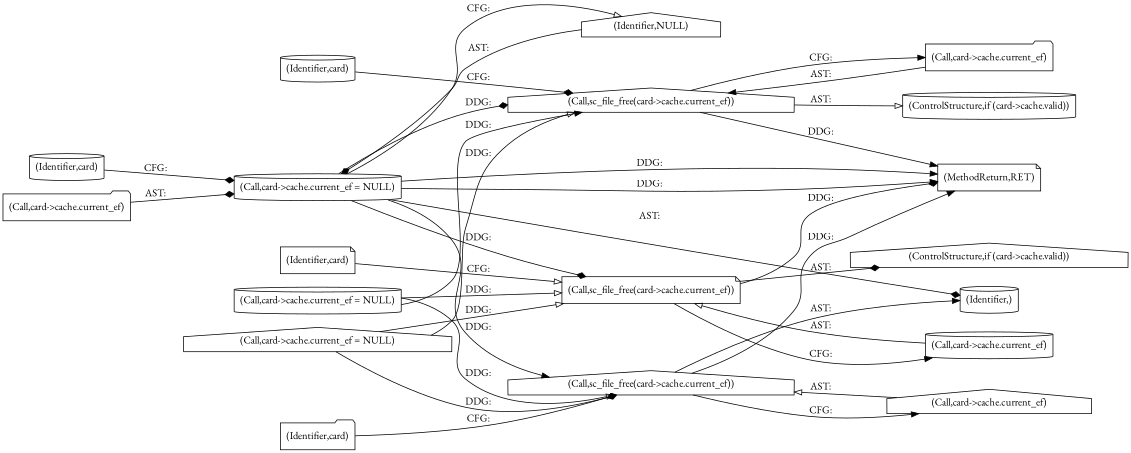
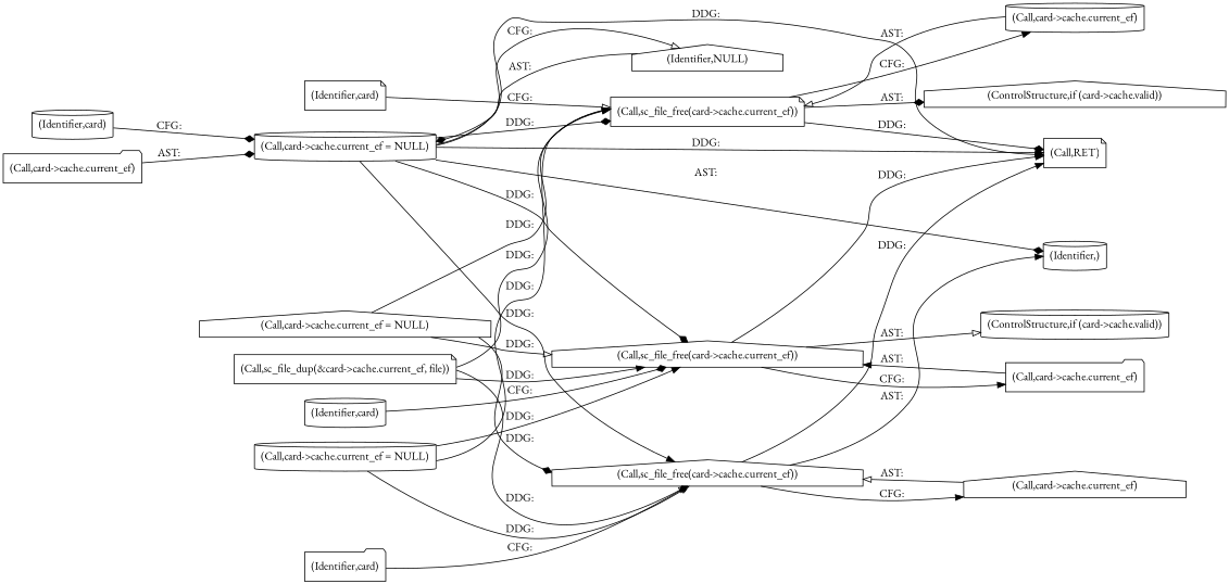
  digraph {
    fontname="EB Garamond"
    rankdir=LR
    node [fontname="EB Garamond" shape=cylinder]
    edge [arrowhead=normal fontname="EB Garamond"]
    n1 [label="(Call,card->cache.current_ef = NULL)"]
    n2 [label="(Call,sc_file_free(card->cache.current_ef))" shape=note]
    n3 [label="(Call,sc_file_free(card->cache.current_ef))" shape=house]
    n4 [label="(Call,sc_file_free(card->cache.current_ef))" shape=house]
    n5 [label="(Identifier,NULL)" shape=house]
    n6 [label="(Identifier,)"]
-   n7 [label="(MethodReturn,RET)" shape=note]
+   n7 [label="(Call,RET)" shape=note]
    n8 [label="(ControlStructure,if (card->cache.valid))" shape=house]
    n9 [label="(Call,card->cache.current_ef)"]
    n10 [label="(ControlStructure,if (card->cache.valid))"]
    n11 [label="(Call,card->cache.current_ef)" shape=folder]
    n12 [label="(Call,card->cache.current_ef)" shape=house]
    n13 [label="(Identifier,card)" shape=folder]
    n14 [label="(Identifier,card)"]
    n15 [label="(Identifier,card)" shape=note]
+   n16 [label="(Call,sc_file_dup(&card->cache.current_ef, file))" shape=note]
    n17 [label="(Identifier,card)"]
    n18 [label="(Call,card->cache.current_ef)" shape=folder]
    n19 [label="(Call,card->cache.current_ef = NULL)" shape=house]
    n20 [label="(Call,card->cache.current_ef = NULL)"]
    n1 -> n2 [arrowhead=diamond label="DDG: "]
    n1 -> n3 [arrowhead=diamond label="DDG: "]
    n1 -> n4 [label="DDG: "]
    n1 -> n5 [arrowhead=onormal label="CFG: "]
    n1 -> n6 [arrowhead=diamond label="AST: "]
    n1 -> n7 [label="DDG: "]
    n1 -> n7 [label="DDG: "]
    n2 -> n7 [arrowhead=diamond label="DDG: "]
    n2 -> n8 [arrowhead=diamond label="AST: "]
    n2 -> n9 [label="CFG: "]
    n3 -> n7 [label="DDG: "]
    n3 -> n10 [arrowhead=onormal label="AST: "]
    n3 -> n11 [label="CFG: "]
    n4 -> n6 [label="AST: "]
    n4 -> n7 [label="DDG: "]
    n4 -> n12 [label="CFG: "]
    n5 -> n1 [arrowhead=diamond label="AST: "]
    n9 -> n2 [arrowhead=onormal label="AST: "]
    n11 -> n3 [label="AST: "]
    n12 -> n4 [arrowhead=onormal label="AST: "]
    n13 -> n4 [arrowhead=diamond label="CFG: "]
    n14 -> n1 [arrowhead=diamond label="CFG: "]
    n15 -> n2 [arrowhead=onormal label="CFG: "]
+   n16 -> n2 [label="DDG: "]
+   n16 -> n3 [label="DDG: "]
+   n16 -> n4 [arrowhead=onormal label="DDG: "]
    n17 -> n3 [arrowhead=diamond label="CFG: "]
    n18 -> n1 [arrowhead=diamond label="AST: "]
    n19 -> n2 [arrowhead=onormal label="DDG: "]
    n19 -> n3 [arrowhead=onormal label="DDG: "]
    n19 -> n4 [arrowhead=diamond label="DDG: "]
    n20 -> n2 [arrowhead=onormal label="DDG: "]
    n20 -> n3 [label="DDG: "]
    n20 -> n4 [arrowhead=onormal label="DDG: "]
  }
